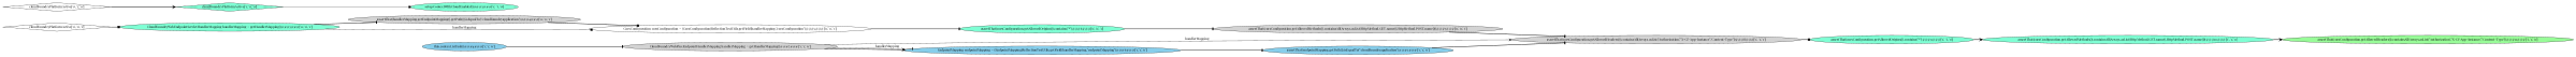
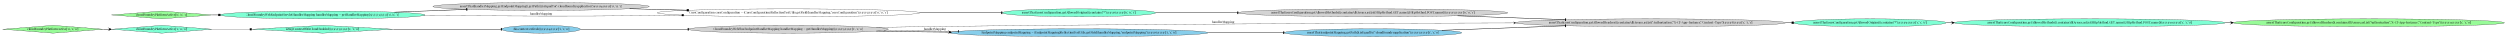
  digraph {
    fontname="Playfair Display"
    rankdir=LR
    node [fillcolor=aquamarine fontname="Playfair Display" shape=ellipse style=filled]
    edge [arrowhead=tee fontname="Playfair Display" style=bold]
-   n1 [fillcolor=white label="cloudFoundryPlatformActive['0', '0', '1']" shape=diamond]
+   n1 [fillcolor=palegreen label="cloudFoundryPlatformActive['0', '0', '1']" shape=diamond]
    n2 [label="CloudFoundryWebEndpointServletHandlerMapping handlerMapping = getHandlerMapping()@@@3@@@['0', '0', '1']"]
    n3 [fillcolor=lightgrey label="assertThat(handlerMapping.getEndpointMapping().getPath()).isEqualTo(\"/cloudfoundryapplication\")@@@4@@@['0', '0', '1']"]
    n4 [fillcolor=white label="CorsConfiguration corsConfiguration = (CorsConfiguration)ReflectionTestUtils.getField(handlerMapping,\"corsConfiguration\")@@@5@@@['0', '0', '1']"]
-   n5 [fillcolor=white label="cloudFoundryPlatformActive['0', '1', '0']" shape=diamond]
+   n5 [fillcolor=palegreen label="cloudFoundryPlatformActive['0', '1', '0']" shape=diamond]
    n6 [label="cloudFoundryPlatformActive['1', '0', '0']" shape=diamond]
-   n7 [label="setupContextWithCloudEnabled()@@@3@@@['1', '1', '0']"]
+   n7 [label="setupContextWithCloudEnabled()@@@3@@@['1', '1', '0']" shape=diamond]
    n8 [fillcolor=skyblue label="this.context.refresh()@@@4@@@['1', '1', '0']"]
    n9 [label="assertThat(corsConfiguration.getAllowedOrigins()).contains(\"*\")@@@9@@@['1', '1', '0']"]
    n10 [label="assertThat(corsConfiguration.getAllowedMethods()).containsAll(Arrays.asList(HttpMethod.GET.name(),HttpMethod.POST.name()))@@@10@@@['1', '1', '0']"]
    n11 [fillcolor=palegreen label="assertThat(corsConfiguration.getAllowedHeaders()).containsAll(Arrays.asList(\"Authorization\",\"X-Cf-App-Instance\",\"Content-Type\"))@@@11@@@['1', '1', '0']"]
    n12 [fillcolor=lightgrey label="CloudFoundryWebFluxEndpointHandlerMapping handlerMapping = getHandlerMapping()@@@5@@@['1', '1', '0']"]
    n13 [fillcolor=lightgrey label="assertThat(corsConfiguration.getAllowedHeaders()).containsAll(Arrays.asList(\"Authorization\",\"X-Cf-App-Instance\",\"Content-Type\"))@@@8@@@['1', '1', '1']"]
    n14 [fillcolor=skyblue label="EndpointMapping endpointMapping = (EndpointMapping)ReflectionTestUtils.getField(handlerMapping,\"endpointMapping\")@@@6@@@['1', '1', '0']"]
    n15 [fillcolor=skyblue label="assertThat(endpointMapping.getPath()).isEqualTo(\"/cloudfoundryapplication\")@@@7@@@['1', '1', '0']"]
    n16 [label="assertThat(corsConfiguration.getAllowedOrigins()).contains(\"*\")@@@6@@@['0', '0', '1']"]
    n17 [fillcolor=lightgrey label="assertThat(corsConfiguration.getAllowedMethods()).containsAll(Arrays.asList(HttpMethod.GET.name(),HttpMethod.POST.name()))@@@7@@@['0', '0', '1']"]
    n1 -> n2 [arrowhead=box]
    n2 -> n3
    n2 -> n4 [arrowhead=box label=handlerMapping style=solid]
    n3 -> n4 [arrowhead=box]
    n4 -> n16
    n5 -> n6 [arrowhead=vee]
    n6 -> n7 [arrowhead=box style=solid]
+   n7 -> n8
    n8 -> n12
    n9 -> n10 [arrowhead=vee]
    n10 -> n11 [arrowhead=vee]
    n12 -> n13 [arrowhead=vee label=handlerMapping style=solid]
    n12 -> n14 [label=handlerMapping style=solid]
    n12 -> n14 [arrowhead=vee]
    n13 -> n9 [arrowhead=box]
    n14 -> n15
    n15 -> n13
    n16 -> n17
    n17 -> n13
  }
